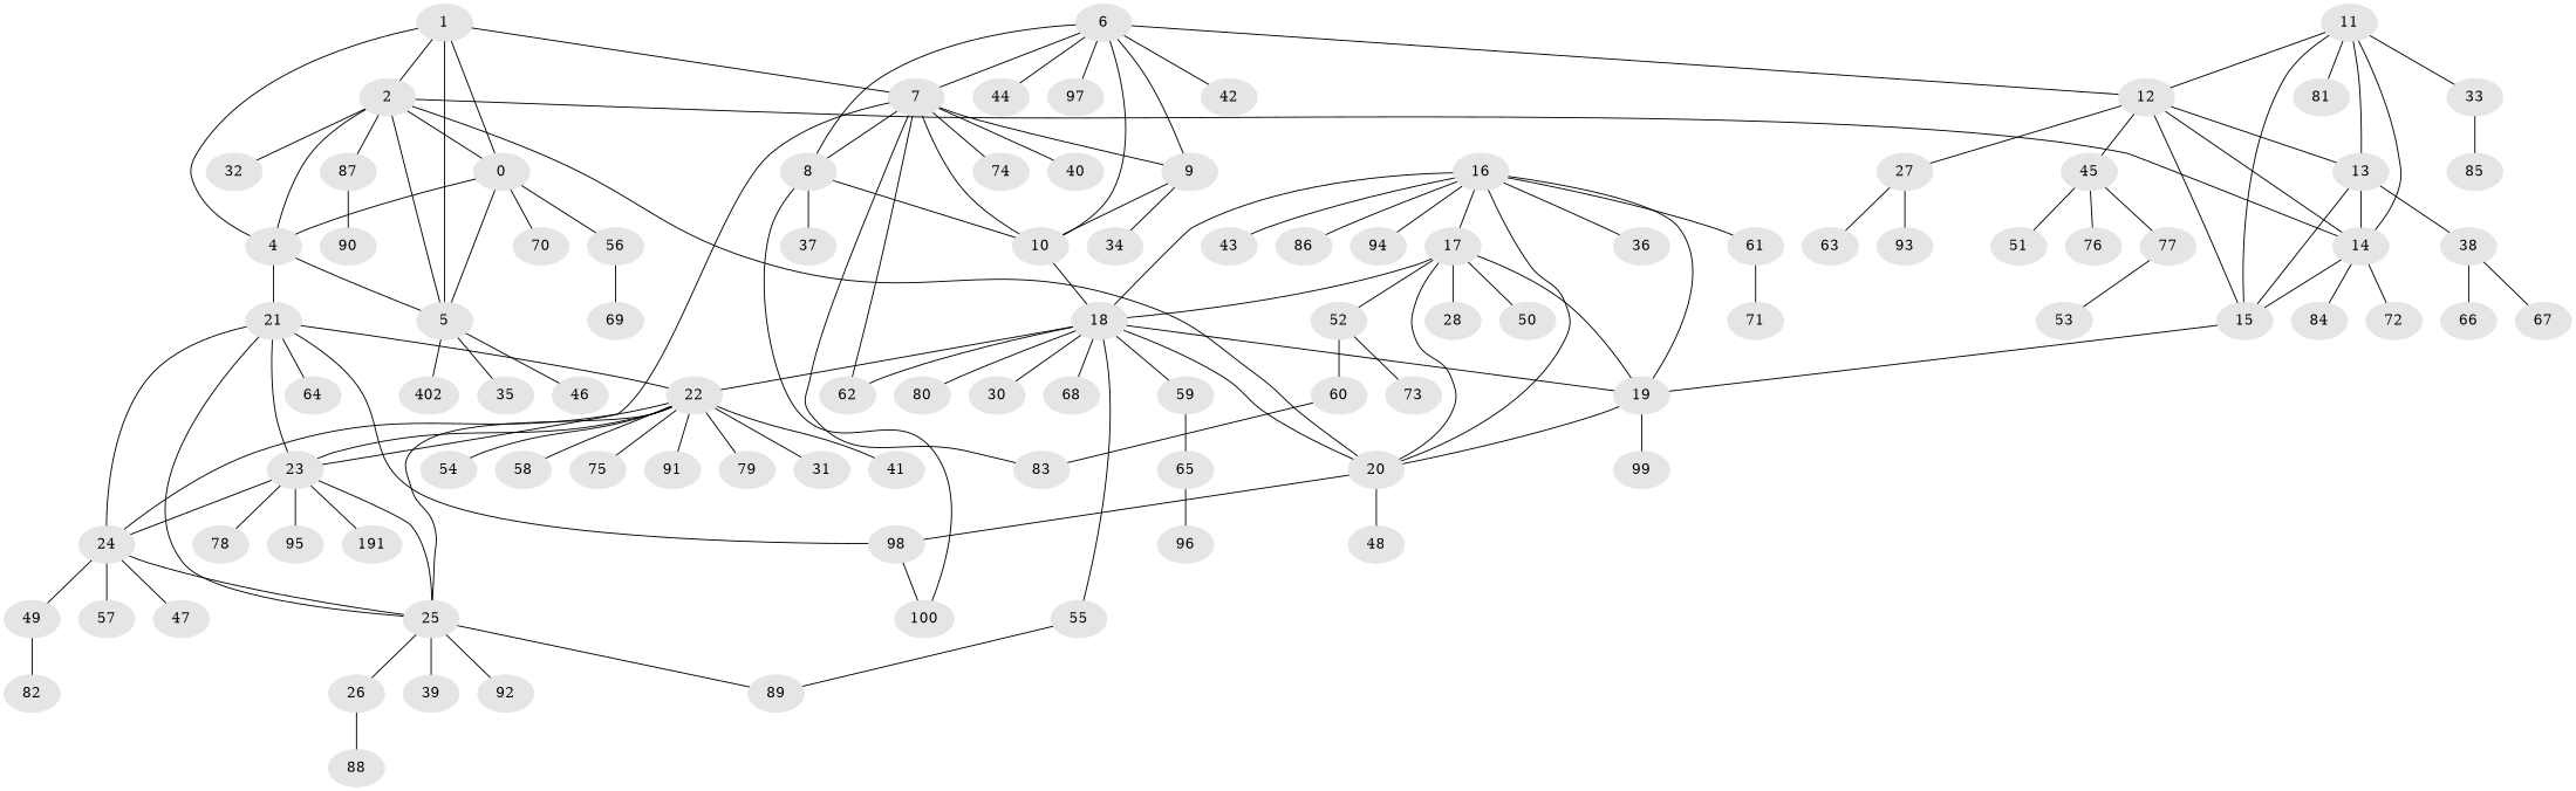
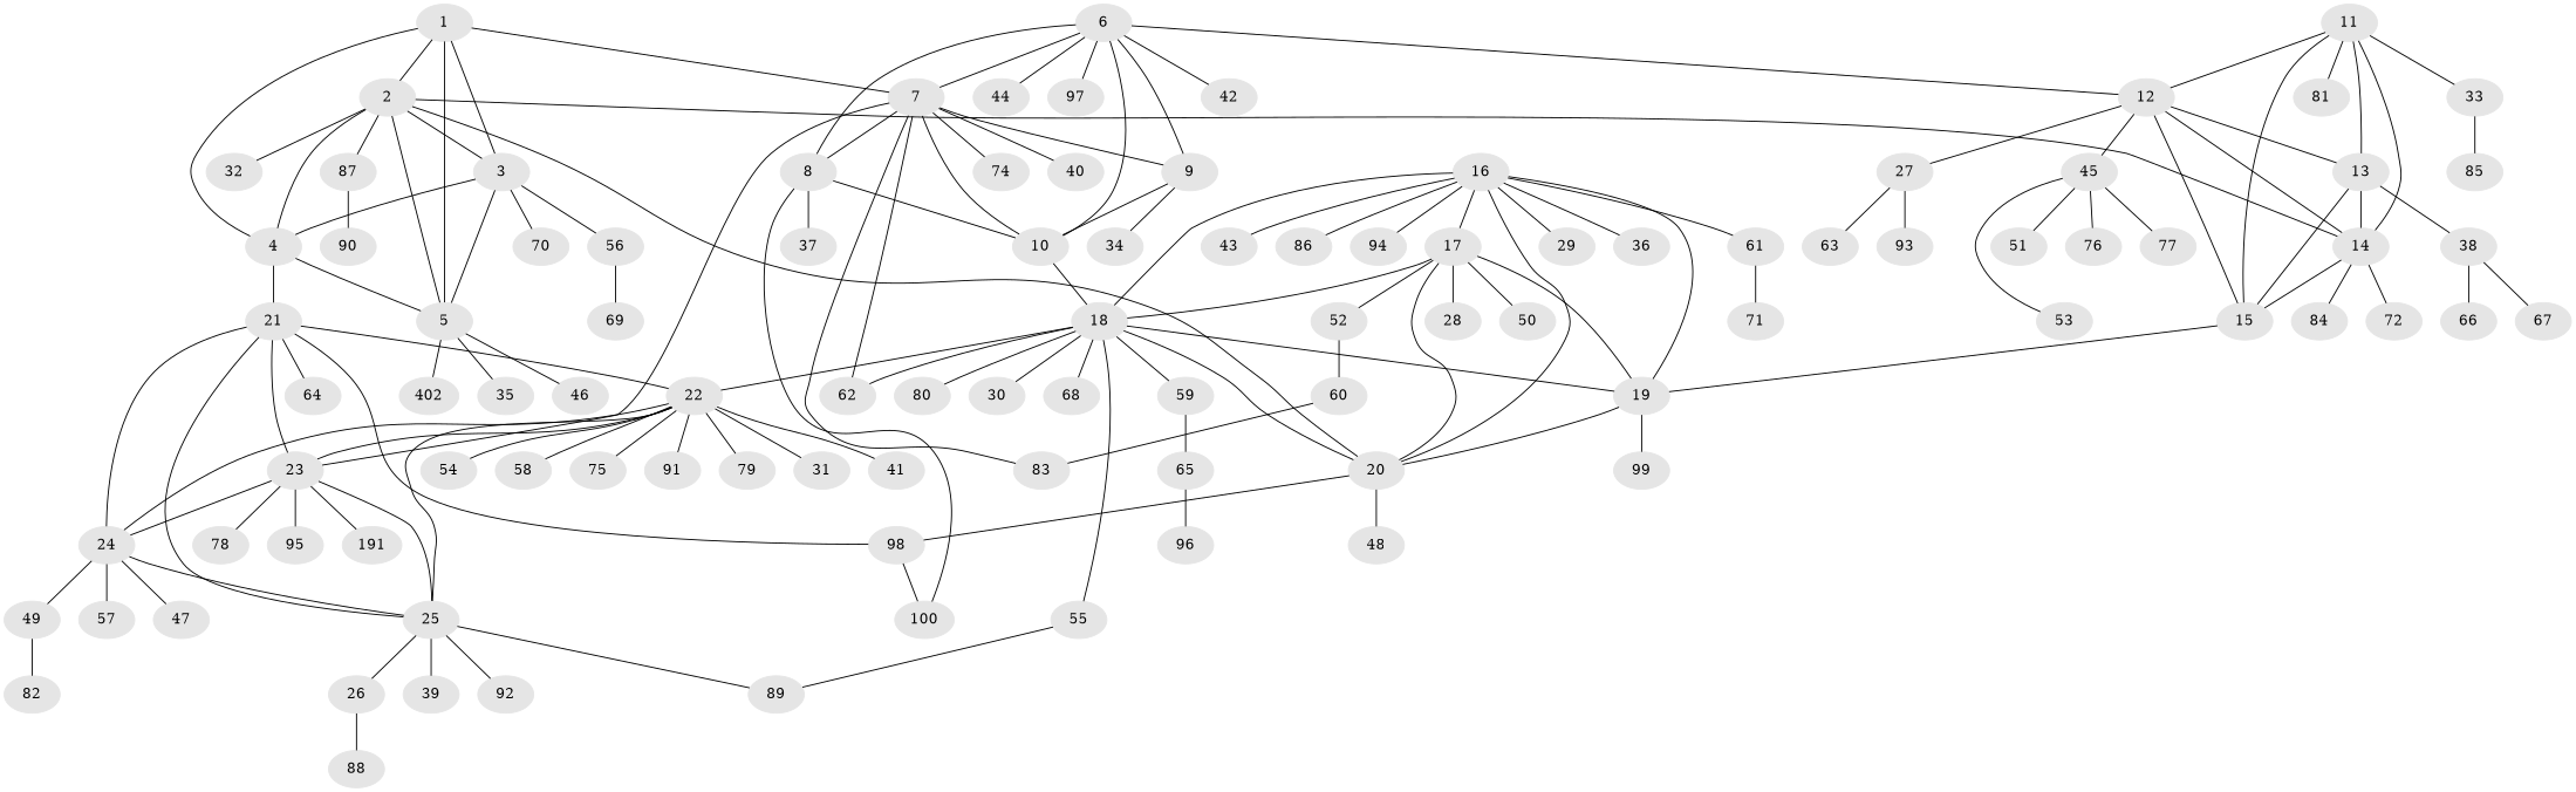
  graph {
    node [color=gray90 style=filled]
    1
    2
-   3 [label=0]
+   3
    4
    5
    7
    14
    20
    32
    87
    56
    70
    21
    35
    46
    n16 [label=402]
    8
    9
    10
    23
    40
    62
    74
    83
    15
    72
    84
    48
    98
    90
    55
    89
    69
    22
    24
    25
    64
    6
    12
    42
    44
    97
    37
    100
    34
    18
    13
    27
    45
    78
    95
    n52 [label=191]
    19
    30
    59
    68
    80
    11
    33
    81
    38
    85
    79
    31
    41
    54
    58
    75
    91
    63
    93
    77
    51
    53
    76
    66
    67
    99
    16
    17
+   29
    36
    43
    61
    86
    94
    28
    50
    52
    71
    60
-   73
    65
    47
    49
    57
    26
    39
    92
    82
    88
    96
    1 -- 2
    1 -- 3
    1 -- 4
    1 -- 5
    1 -- 7
    2 -- 3
    2 -- 4
    2 -- 5
    2 -- 14
    2 -- 20
    2 -- 32
    2 -- 87
    3 -- 4
    3 -- 5
    3 -- 56
    3 -- 70
    4 -- 5
    4 -- 21
    5 -- 35
    5 -- 46
    5 -- n16
    7 -- 8
    7 -- 9
    7 -- 10
    7 -- 23
    7 -- 40
    7 -- 62
    7 -- 74
    7 -- 83
    14 -- 15
    14 -- 72
    14 -- 84
    20 -- 48
    20 -- 98
    87 -- 90
    56 -- 69
    21 -- 23
    21 -- 98
    21 -- 22
    21 -- 24
    21 -- 25
    21 -- 64
    8 -- 10
    8 -- 37
    8 -- 100
    9 -- 10
    9 -- 34
    10 -- 18
    23 -- 24
    23 -- 25
    23 -- 78
    23 -- 95
    23 -- n52
    15 -- 19
    98 -- 100
    55 -- 89
    22 -- 23
    22 -- 24
    22 -- 25
    22 -- 79
    22 -- 31
    22 -- 41
    22 -- 54
    22 -- 58
    22 -- 75
    22 -- 91
    24 -- 25
    24 -- 47
    24 -- 49
    24 -- 57
    25 -- 89
    25 -- 26
    25 -- 39
    25 -- 92
    6 -- 7
    6 -- 8
    6 -- 9
    6 -- 10
    6 -- 12
    6 -- 42
    6 -- 44
    6 -- 97
    12 -- 14
    12 -- 15
    12 -- 13
    12 -- 27
    12 -- 45
    18 -- 20
    18 -- 62
    18 -- 55
    18 -- 22
    18 -- 19
    18 -- 30
    18 -- 59
    18 -- 68
    18 -- 80
    13 -- 14
    13 -- 15
    13 -- 38
    27 -- 63
    27 -- 93
    45 -- 77
    45 -- 51
-   77 -- 53
+   45 -- 53
    45 -- 76
    19 -- 20
    19 -- 99
    59 -- 65
    11 -- 14
    11 -- 15
    11 -- 12
    11 -- 13
    11 -- 33
    11 -- 81
    33 -- 85
    38 -- 66
    38 -- 67
    16 -- 20
    16 -- 18
    16 -- 19
    16 -- 17
+   16 -- 29
    16 -- 36
    16 -- 43
    16 -- 61
    16 -- 86
    16 -- 94
    17 -- 20
    17 -- 18
    17 -- 19
    17 -- 28
    17 -- 50
    17 -- 52
    61 -- 71
    52 -- 60
-   52 -- 73
    60 -- 83
    65 -- 96
    49 -- 82
    26 -- 88
  }
